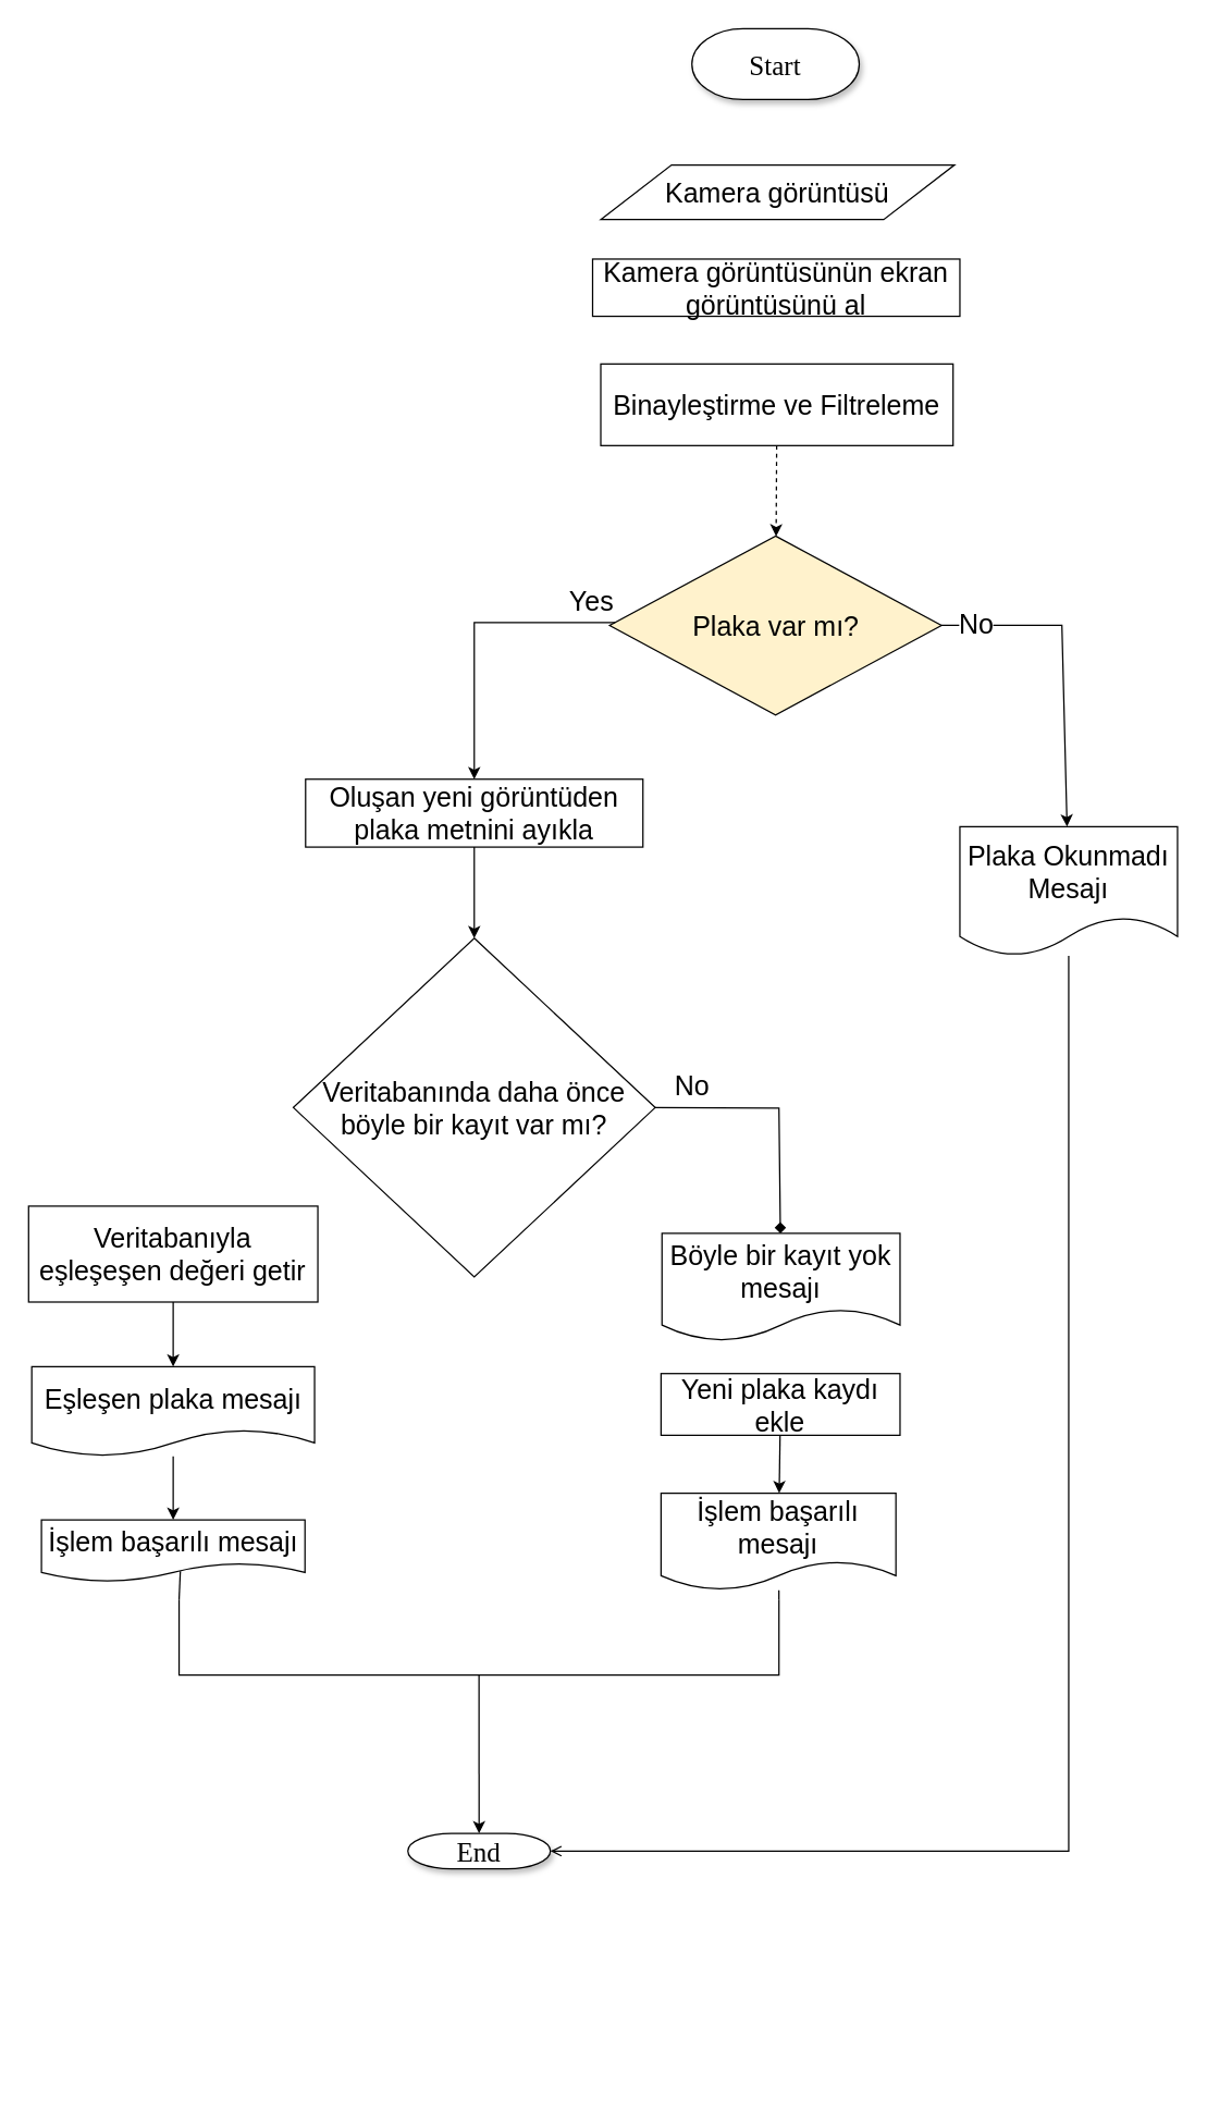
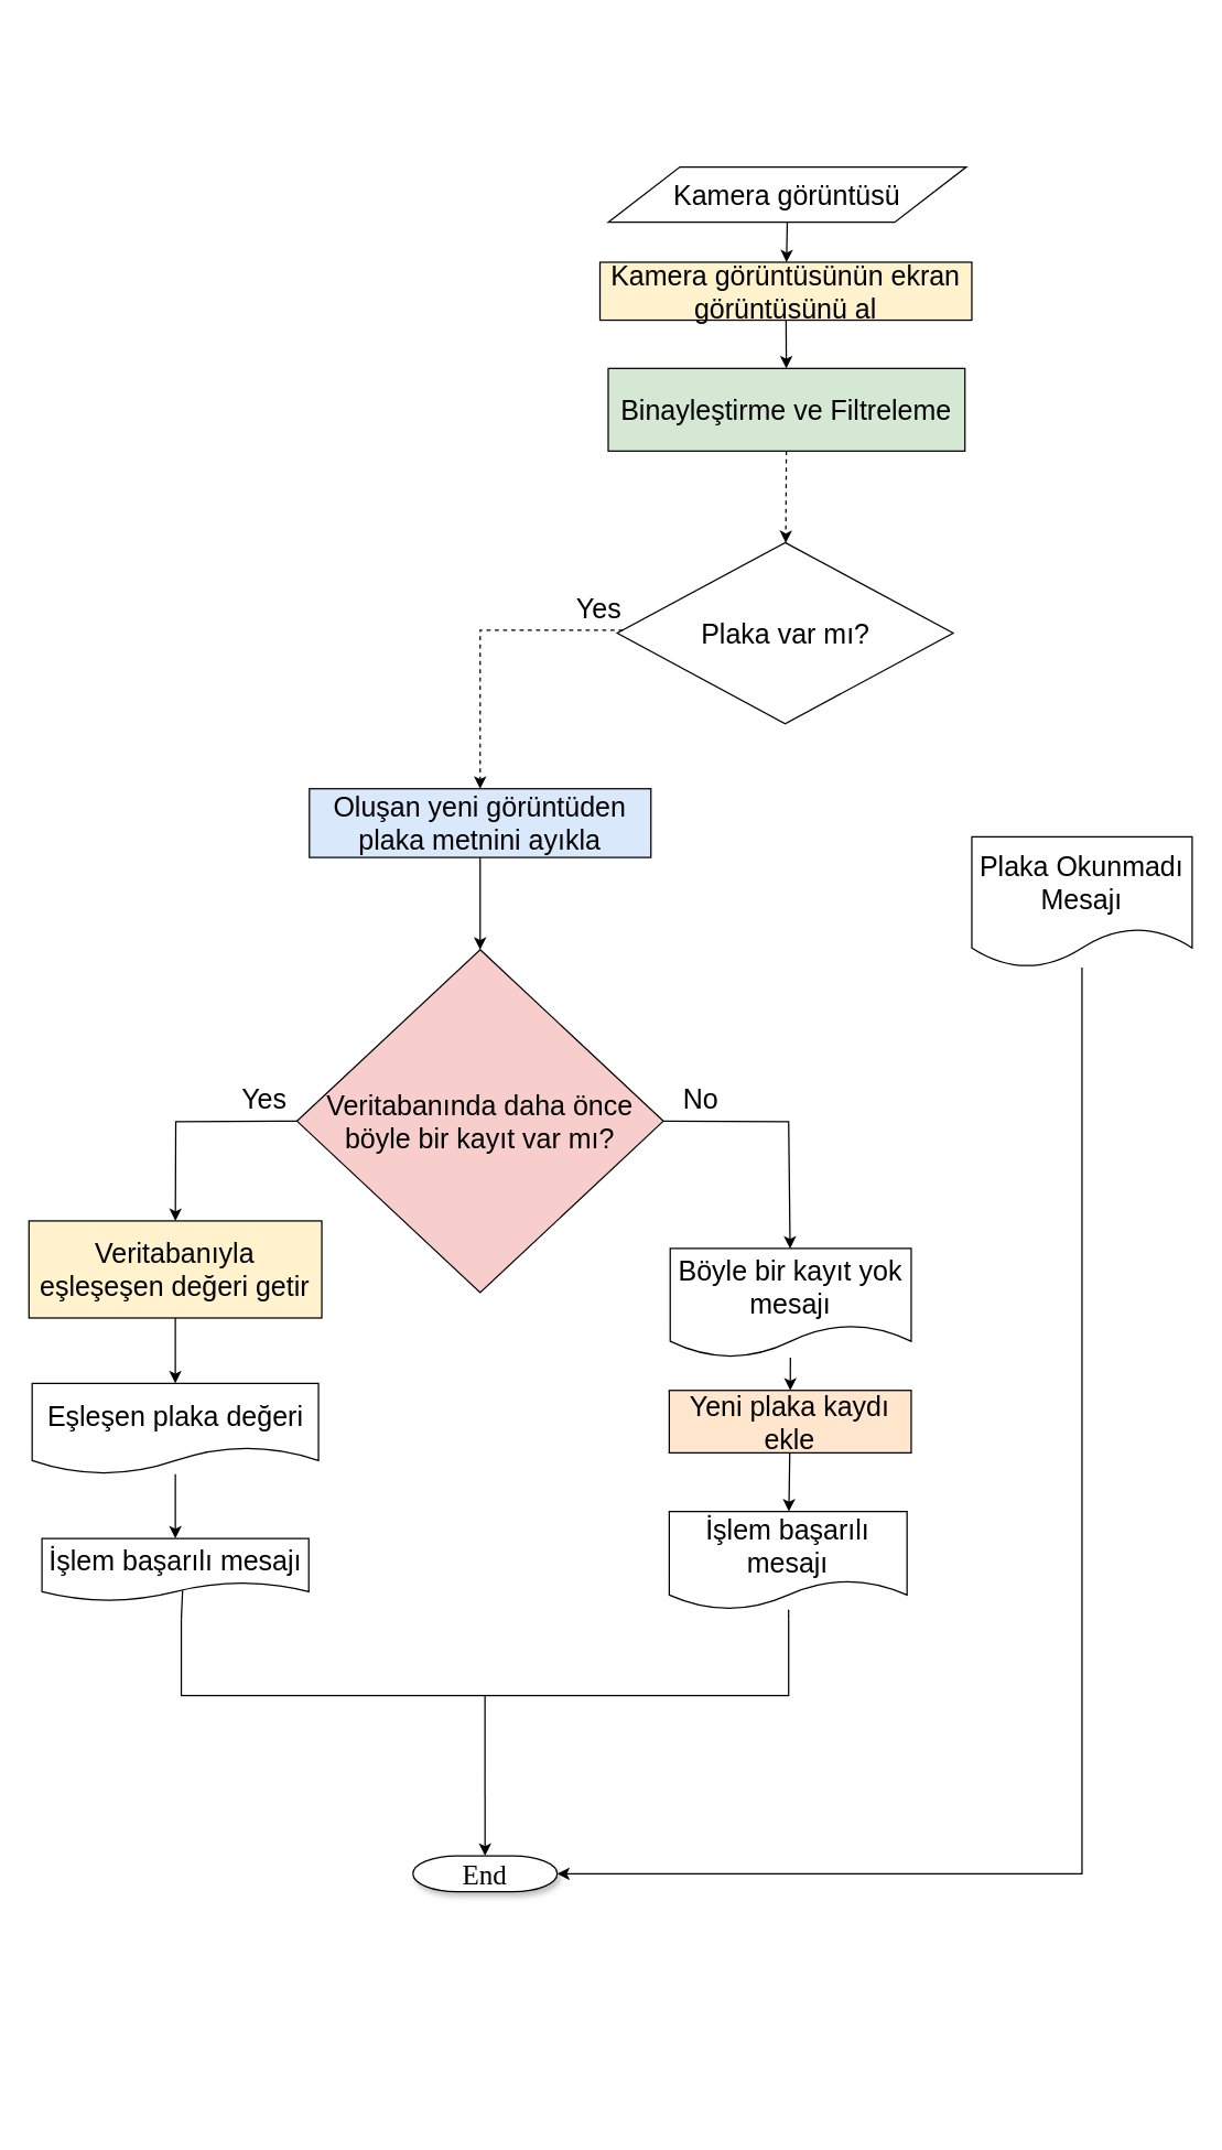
  <mxCell id="0" />
  <mxCell id="1" parent="0" />
  <mxCell id="2" value="" style="group" vertex="1" connectable="0" parent="1"><mxGeometry x="40" y="522.5" width="698" height="1016" as="geometry" /></mxCell>
  <mxCell id="3" value="" style="group" vertex="1" connectable="0" parent="2"><mxGeometry x="-13" y="120" width="711" height="896" as="geometry" /></mxCell>
  <mxCell id="4" value="" style="group;container=1;" vertex="1" connectable="0" parent="3"><mxGeometry width="711" height="896" as="geometry" /></mxCell>
  <mxCell id="5" value="" style="group" vertex="1" connectable="0" parent="1"><mxGeometry x="114" y="349" width="628" height="1130" as="geometry" /></mxCell>
- <mxCell id="6" value="&lt;font style=&quot;font-size: 20px&quot;&gt;Veritabanında daha önce böyle bir kayıt var mı?&lt;/font&gt;" style="rhombus;whiteSpace=wrap;html=1;" parent="5" vertex="1"><mxGeometry x="101" y="340" width="266" height="249" as="geometry" /></mxCell>
+ <mxCell id="6" value="&lt;font style=&quot;font-size: 20px&quot;&gt;Veritabanında daha önce böyle bir kayıt var mı?&lt;/font&gt;" style="rhombus;whiteSpace=wrap;html=1;fillColor=#f8cecc;" parent="5" vertex="1"><mxGeometry x="101" y="340" width="266" height="249" as="geometry" /></mxCell>
  <mxCell id="7" value="" style="strokeWidth=1;html=1;shape=mxgraph.flowchart.annotation_2;align=left;pointerEvents=1;rotation=-90;" parent="5" vertex="1"><mxGeometry x="182" y="661" width="111" height="441" as="geometry" /></mxCell>
  <mxCell id="8" value="&lt;font style=&quot;font-size: 20px&quot;&gt;End&lt;/font&gt;" style="strokeWidth=1;html=1;shape=mxgraph.flowchart.terminator;whiteSpace=wrap;rounded=0;shadow=1;labelBackgroundColor=none;fillColor=#ffffff;fontFamily=Verdana;fontSize=8;fontColor=#000000;align=center;" parent="5" vertex="1"><mxGeometry x="185.183" y="997.924" width="104.791" height="26.094" as="geometry" /></mxCell>
  <mxCell id="9" value="" style="endArrow=classic;html=1;exitX=0;exitY=0.5;exitDx=0;exitDy=0;exitPerimeter=0;" parent="5" source="7" target="8" edge="1"><mxGeometry width="50" height="50" relative="1" as="geometry"><mxPoint x="213" y="1031.311" as="sourcePoint" /><mxPoint x="263" y="993.947" as="targetPoint" /></mxGeometry></mxCell>
  <mxCell id="10" value="" style="group" vertex="1" connectable="0" parent="5"><mxGeometry x="320" y="239.948" width="241" height="89.673" as="geometry" /></mxCell>
  <mxCell id="11" value="" style="group" vertex="1" connectable="0" parent="5"><mxGeometry x="372" y="557.005" width="175" height="233.144" as="geometry" /></mxCell>
  <mxCell id="12" value="&lt;font style=&quot;font-size: 20px&quot;&gt;Böyle bir kayıt yok mesajı&lt;/font&gt;" style="shape=document;whiteSpace=wrap;html=1;boundedLbl=1;strokeWidth=1;" parent="11" vertex="1"><mxGeometry width="175.0" height="79.224" as="geometry" /></mxCell>
  <mxCell id="13" value="" style="group" parent="11" vertex="1" connectable="0"><mxGeometry x="12.432" y="101.859" width="162.568" height="131.285" as="geometry" /></mxCell>
  <mxCell id="14" value="&lt;font style=&quot;font-size: 20px&quot;&gt;İşlem başarılı mesajı&lt;/font&gt;" style="shape=document;whiteSpace=wrap;html=1;boundedLbl=1;strokeWidth=1;" parent="13" vertex="1"><mxGeometry x="-13.127" y="88.986" width="172.666" height="71.416" as="geometry" /></mxCell>
  <mxCell id="15" value="" style="group" parent="13" vertex="1" connectable="0"><mxGeometry width="162.568" height="46.477" as="geometry" /></mxCell>
- <mxCell id="16" value="&lt;font style=&quot;font-size: 20px&quot;&gt;Yeni plaka kaydı ekle&lt;/font&gt;" style="rounded=0;whiteSpace=wrap;html=1;" parent="15" vertex="1"><mxGeometry x="-13.127" y="1.134" width="175.695" height="45.343" as="geometry" /></mxCell>
+ <mxCell id="16" value="&lt;font style=&quot;font-size: 20px&quot;&gt;Yeni plaka kaydı ekle&lt;/font&gt;" style="rounded=0;whiteSpace=wrap;html=1;fillColor=#ffe6cc;" parent="15" vertex="1"><mxGeometry x="-13.127" y="1.134" width="175.695" height="45.343" as="geometry" /></mxCell>
  <mxCell id="17" value="" style="endArrow=classic;html=1;" parent="13" source="16" target="14" edge="1"><mxGeometry width="50" height="50" relative="1" as="geometry"><mxPoint x="1179.966" y="2373.155" as="sourcePoint" /><mxPoint x="1263.474" y="2274.353" as="targetPoint" /></mxGeometry></mxCell>
- <mxCell id="19" value="" style="endArrow=diamond;html=1;exitX=1;exitY=0.5;exitDx=0;exitDy=0;rounded=0;" parent="5" source="6" target="12" edge="1"><mxGeometry width="50" height="50" relative="1" as="geometry"><mxPoint x="365.28" y="279.113" as="sourcePoint" /><mxPoint x="416.052" y="347.4" as="targetPoint" /><Array as="points"><mxPoint x="458" y="465" /></Array></mxGeometry></mxCell>
+ <mxCell id="18" value="" style="endArrow=classic;html=1;entryX=0.5;entryY=0;entryDx=0;entryDy=0;" parent="11" source="12" target="16" edge="1"><mxGeometry width="50" height="50" relative="1" as="geometry"><mxPoint x="1079.556" y="1173.417" as="sourcePoint" /><mxPoint x="1968.845" y="2857.284" as="targetPoint" /></mxGeometry></mxCell>
+ <mxCell id="19" value="" style="endArrow=classic;html=1;exitX=1;exitY=0.5;exitDx=0;exitDy=0;rounded=0;" parent="5" source="6" target="12" edge="1"><mxGeometry width="50" height="50" relative="1" as="geometry"><mxPoint x="365.28" y="279.113" as="sourcePoint" /><mxPoint x="416.052" y="347.4" as="targetPoint" /><Array as="points"><mxPoint x="458" y="465" /></Array></mxGeometry></mxCell>
  <mxCell id="20" value="&lt;font style=&quot;font-size: 20px&quot;&gt;No&lt;/font&gt;" style="text;html=1;resizable=0;points=[];align=center;verticalAlign=middle;labelBackgroundColor=#ffffff;" parent="19" vertex="1" connectable="0"><mxGeometry x="-0.294" y="1" relative="1" as="geometry"><mxPoint x="-38.5" y="-16" as="offset" /></mxGeometry></mxCell>
  <mxCell id="21" value="" style="endArrow=none;html=1;entryX=1;entryY=1;entryDx=0;entryDy=0;entryPerimeter=0;" parent="5" source="14" target="7" edge="1"><mxGeometry width="50" height="50" relative="1" as="geometry"><mxPoint x="343.313" y="985.563" as="sourcePoint" /><mxPoint x="392.307" y="920.378" as="targetPoint" /></mxGeometry></mxCell>
  <mxCell id="22" value="" style="group" vertex="1" connectable="0" parent="5"><mxGeometry x="-70" y="534" width="189" height="282" as="geometry" /></mxCell>
  <mxCell id="23" value="" style="group" vertex="1" connectable="0" parent="22"><mxGeometry width="189" height="282" as="geometry" /></mxCell>
  <mxCell id="24" value="" style="group" parent="23" vertex="1" connectable="0"><mxGeometry width="189" height="282" as="geometry" /></mxCell>
- <mxCell id="25" value="&lt;font style=&quot;font-size: 20px&quot;&gt;Veritabanıyla eşleşeşen değeri getir&lt;/font&gt;" style="rounded=0;whiteSpace=wrap;html=1;strokeWidth=1;" parent="24" vertex="1"><mxGeometry x="-23.625" y="2.937" width="212.625" height="70.479" as="geometry" /></mxCell>
+ <mxCell id="25" value="&lt;font style=&quot;font-size: 20px&quot;&gt;Veritabanıyla eşleşeşen değeri getir&lt;/font&gt;" style="rounded=0;whiteSpace=wrap;html=1;strokeWidth=1;fillColor=#fff2cc;" parent="24" vertex="1"><mxGeometry x="-23.625" y="2.937" width="212.625" height="70.479" as="geometry" /></mxCell>
  <mxCell id="26" value="&lt;font style=&quot;font-size: 20px&quot;&gt;İşlem başarılı mesajı&lt;/font&gt;" style="shape=document;whiteSpace=wrap;html=1;boundedLbl=1;strokeWidth=1;" parent="24" vertex="1"><mxGeometry x="-14.175" y="233.461" width="193.725" height="45.518" as="geometry" /></mxCell>
  <mxCell id="27" value="" style="group" parent="24" vertex="1" connectable="0"><mxGeometry x="16.505" y="128.182" width="170.1" height="73.416" as="geometry" /></mxCell>
- <mxCell id="28" value="&lt;font style=&quot;font-size: 20px&quot;&gt;Eşleşen plaka mesajı&lt;/font&gt;" style="shape=document;whiteSpace=wrap;html=1;boundedLbl=1;strokeWidth=1;" parent="27" vertex="1"><mxGeometry x="-37.8" y="-7.342" width="207.9" height="66.074" as="geometry" /></mxCell>
+ <mxCell id="28" value="&lt;font style=&quot;font-size: 20px&quot;&gt;Eşleşen plaka değeri&lt;/font&gt;" style="shape=document;whiteSpace=wrap;html=1;boundedLbl=1;strokeWidth=1;" parent="27" vertex="1"><mxGeometry x="-37.8" y="-7.342" width="207.9" height="66.074" as="geometry" /></mxCell>
  <mxCell id="29" value="" style="endArrow=classic;html=1;" parent="24" source="25" target="28" edge="1"><mxGeometry width="50" height="50" relative="1" as="geometry"><mxPoint y="256.364" as="sourcePoint" /><mxPoint x="82.523" y="128.182" as="targetPoint" /></mxGeometry></mxCell>
  <mxCell id="30" value="" style="endArrow=classic;html=1;" parent="24" source="28" target="26" edge="1"><mxGeometry width="50" height="50" relative="1" as="geometry"><mxPoint x="145.24" y="538.364" as="sourcePoint" /><mxPoint x="227.763" y="410.182" as="targetPoint" /></mxGeometry></mxCell>
+ <mxCell id="31" value="" style="endArrow=classic;html=1;entryX=0.5;entryY=0;entryDx=0;entryDy=0;exitX=0;exitY=0.5;exitDx=0;exitDy=0;rounded=0;" parent="5" source="6" target="25" edge="1"><mxGeometry width="50" height="50" relative="1" as="geometry"><mxPoint x="-150.64" y="42.745" as="sourcePoint" /><mxPoint x="-115.709" y="166.694" as="targetPoint" /><Array as="points"><mxPoint x="13" y="465" /></Array></mxGeometry></mxCell>
+ <mxCell id="32" value="&lt;font style=&quot;font-size: 20px&quot;&gt;Yes&lt;/font&gt;" style="text;html=1;resizable=0;points=[];align=center;verticalAlign=middle;labelBackgroundColor=#ffffff;" parent="31" vertex="1" connectable="0"><mxGeometry x="-0.673" y="-3" relative="1" as="geometry"><mxPoint x="1.5" y="-14" as="offset" /></mxGeometry></mxCell>
  <mxCell id="33" value="" style="endArrow=none;html=1;entryX=1;entryY=0;entryDx=0;entryDy=0;entryPerimeter=0;exitX=0.527;exitY=0.831;exitDx=0;exitDy=0;exitPerimeter=0;" edge="1" parent="5" source="26" target="7"><mxGeometry width="50" height="50" relative="1" as="geometry"><mxPoint x="-227.5" y="960.244" as="sourcePoint" /><mxPoint x="-177.5" y="914.886" as="targetPoint" /></mxGeometry></mxCell>
  <mxCell id="34" value="" style="group" vertex="1" connectable="0" parent="5"><mxGeometry x="321" y="-328.397" width="276" height="211.372" as="geometry" /></mxCell>
- <mxCell id="35" value="&lt;font style=&quot;font-size: 20px&quot;&gt;Kamera görüntüsünün ekran görüntüsünü al&lt;/font&gt;" style="rounded=0;whiteSpace=wrap;html=1;" vertex="1" parent="34"><mxGeometry y="169.298" width="270" height="42.074" as="geometry" /></mxCell>
+ <mxCell id="35" value="&lt;font style=&quot;font-size: 20px&quot;&gt;Kamera görüntüsünün ekran görüntüsünü al&lt;/font&gt;" style="rounded=0;whiteSpace=wrap;html=1;fillColor=#fff2cc;" vertex="1" parent="34"><mxGeometry y="169.298" width="270" height="42.074" as="geometry" /></mxCell>
  <mxCell id="36" value="" style="group" vertex="1" connectable="0" parent="34"><mxGeometry x="6" width="270" height="140.247" as="geometry" /></mxCell>
- <mxCell id="37" value="&lt;font style=&quot;font-size: 20px&quot;&gt;Start&lt;/font&gt;" style="strokeWidth=1;html=1;shape=mxgraph.flowchart.terminator;whiteSpace=wrap;rounded=0;shadow=1;labelBackgroundColor=none;fillColor=#ffffff;fontFamily=Verdana;fontSize=8;fontColor=#000000;align=center;" parent="36" vertex="1"><mxGeometry x="67" width="123" height="52.092" as="geometry" /></mxCell>
  <mxCell id="38" value="" style="group" vertex="1" connectable="0" parent="36"><mxGeometry y="100.176" width="270" height="40.07" as="geometry" /></mxCell>
  <mxCell id="39" value="&lt;font style=&quot;font-size: 20px&quot;&gt;Kamera görüntüsü&lt;/font&gt;" style="shape=parallelogram;perimeter=parallelogramPerimeter;whiteSpace=wrap;html=1;" parent="38" vertex="1"><mxGeometry width="260" height="40.07" as="geometry" /></mxCell>
- <mxCell id="41" value="&lt;font style=&quot;font-size: 20px&quot;&gt;Plaka var mı?&lt;/font&gt;" style="rhombus;whiteSpace=wrap;html=1;strokeWidth=1;fillColor=#fff2cc;" parent="5" vertex="1"><mxGeometry x="333.5" y="44.452" width="244" height="131.52" as="geometry" /></mxCell>
- <mxCell id="42" style="edgeStyle=orthogonalEdgeStyle;rounded=0;orthogonalLoop=1;jettySize=auto;html=1;" parent="5" source="41" target="44" edge="1"><mxGeometry relative="1" as="geometry"><mxPoint x="343" y="313.928" as="sourcePoint" /><mxPoint x="232.667" y="366.237" as="targetPoint" /><Array as="points"><mxPoint x="234" y="107.954" /></Array></mxGeometry></mxCell>
+ <mxCell id="40" value="" style="endArrow=classic;html=1;exitX=0.5;exitY=1;exitDx=0;exitDy=0;" parent="34" source="39" target="35" edge="1"><mxGeometry width="50" height="50" relative="1" as="geometry"><mxPoint x="513.804" y="771.786" as="sourcePoint" /><mxPoint x="447.963" y="188.624" as="targetPoint" /></mxGeometry></mxCell>
+ <mxCell id="41" value="&lt;font style=&quot;font-size: 20px&quot;&gt;Plaka var mı?&lt;/font&gt;" style="rhombus;whiteSpace=wrap;html=1;strokeWidth=1;" parent="5" vertex="1"><mxGeometry x="333.5" y="44.452" width="244" height="131.52" as="geometry" /></mxCell>
+ <mxCell id="42" style="edgeStyle=orthogonalEdgeStyle;rounded=0;orthogonalLoop=1;jettySize=auto;html=1;dashed=1;" parent="5" source="41" target="44" edge="1"><mxGeometry relative="1" as="geometry"><mxPoint x="343" y="313.928" as="sourcePoint" /><mxPoint x="232.667" y="366.237" as="targetPoint" /><Array as="points"><mxPoint x="234" y="107.954" /></Array></mxGeometry></mxCell>
  <mxCell id="43" value="&lt;font style=&quot;font-size: 20px&quot;&gt;Yes&lt;/font&gt;" style="text;html=1;resizable=0;points=[];align=center;verticalAlign=middle;labelBackgroundColor=#ffffff;" parent="42" vertex="1" connectable="0"><mxGeometry x="-0.804" relative="1" as="geometry"><mxPoint x="2.5" y="-17" as="offset" /></mxGeometry></mxCell>
- <mxCell id="44" value="&lt;font style=&quot;font-size: 20px&quot;&gt;Oluşan yeni görüntüden plaka metnini ayıkla&lt;/font&gt;" style="rounded=0;whiteSpace=wrap;html=1;" vertex="1" parent="5"><mxGeometry x="110" y="223.165" width="248" height="49.895" as="geometry" /></mxCell>
+ <mxCell id="44" value="&lt;font style=&quot;font-size: 20px&quot;&gt;Oluşan yeni görüntüden plaka metnini ayıkla&lt;/font&gt;" style="rounded=0;whiteSpace=wrap;html=1;fillColor=#dae8fc;" vertex="1" parent="5"><mxGeometry x="110" y="223.165" width="248" height="49.895" as="geometry" /></mxCell>
  <mxCell id="45" value="" style="endArrow=classic;html=1;" edge="1" parent="5" source="44" target="6"><mxGeometry width="50" height="50" relative="1" as="geometry"><mxPoint x="-184" y="261.72" as="sourcePoint" /><mxPoint x="-134" y="216.361" as="targetPoint" /></mxGeometry></mxCell>
- <mxCell id="46" value="&lt;font style=&quot;font-size: 20px&quot;&gt;Binayleştirme ve Filtreleme&lt;/font&gt;" style="rounded=0;whiteSpace=wrap;html=1;" vertex="1" parent="1"><mxGeometry x="441" y="267" width="259" height="60" as="geometry" /></mxCell>
+ <mxCell id="46" value="&lt;font style=&quot;font-size: 20px&quot;&gt;Binayleştirme ve Filtreleme&lt;/font&gt;" style="rounded=0;whiteSpace=wrap;html=1;fillColor=#d5e8d4;" vertex="1" parent="1"><mxGeometry x="441" y="267" width="259" height="60" as="geometry" /></mxCell>
+ <mxCell id="47" value="" style="endArrow=classic;html=1;" edge="1" parent="1" source="35" target="46"><mxGeometry width="50" height="50" relative="1" as="geometry"><mxPoint x="290" y="227" as="sourcePoint" /><mxPoint x="340" y="177" as="targetPoint" /></mxGeometry></mxCell>
  <mxCell id="48" value="" style="endArrow=classic;html=1;dashed=1;" edge="1" parent="1" source="46" target="41"><mxGeometry width="50" height="50" relative="1" as="geometry"><mxPoint x="311" y="607.5" as="sourcePoint" /><mxPoint x="361" y="557.5" as="targetPoint" /></mxGeometry></mxCell>
  <mxCell id="49" value="&lt;font style=&quot;font-size: 20px&quot;&gt;Plaka Okunmadı Mesajı&lt;/font&gt;" style="shape=document;whiteSpace=wrap;html=1;boundedLbl=1;" vertex="1" parent="1"><mxGeometry x="705" y="607" width="160" height="95" as="geometry" /></mxCell>
- <mxCell id="50" value="" style="endArrow=classic;html=1;rounded=0;" edge="1" parent="1" source="41" target="49"><mxGeometry width="50" height="50" relative="1" as="geometry"><mxPoint x="830" y="457" as="sourcePoint" /><mxPoint x="880" y="407" as="targetPoint" /><Array as="points"><mxPoint x="780" y="459" /></Array></mxGeometry></mxCell>
- <mxCell id="51" value="&lt;font style=&quot;font-size: 20px&quot;&gt;No&lt;/font&gt;" style="text;html=1;resizable=0;points=[];align=center;verticalAlign=middle;labelBackgroundColor=#ffffff;" vertex="1" connectable="0" parent="50"><mxGeometry x="-0.798" y="2" relative="1" as="geometry"><mxPoint x="1" as="offset" /></mxGeometry></mxCell>
- <mxCell id="52" value="" style="endArrow=open;html=1;rounded=0;" edge="1" parent="1" source="49" target="8"><mxGeometry width="50" height="50" relative="1" as="geometry"><mxPoint x="-140" y="757" as="sourcePoint" /><mxPoint x="-90" y="707" as="targetPoint" /><Array as="points"><mxPoint x="785" y="1360" /></Array></mxGeometry></mxCell>
+ <mxCell id="52" value="" style="endArrow=classic;html=1;rounded=0;" edge="1" parent="1" source="49" target="8"><mxGeometry width="50" height="50" relative="1" as="geometry"><mxPoint x="-140" y="757" as="sourcePoint" /><mxPoint x="-90" y="707" as="targetPoint" /><Array as="points"><mxPoint x="785" y="1360" /></Array></mxGeometry></mxCell>
